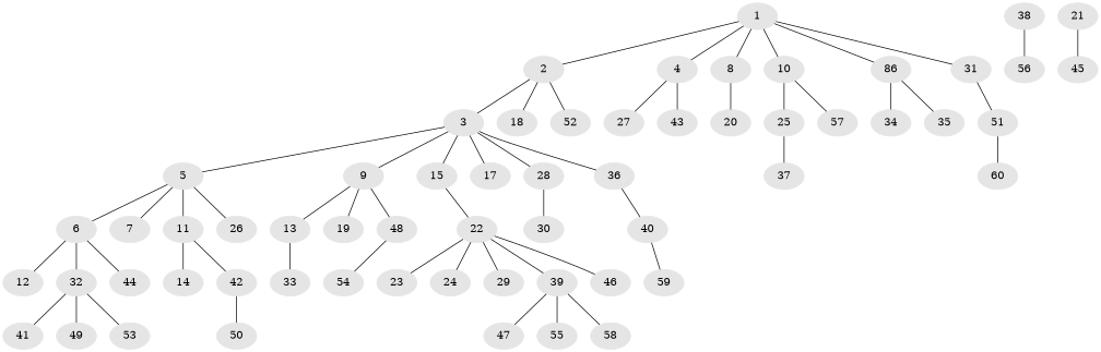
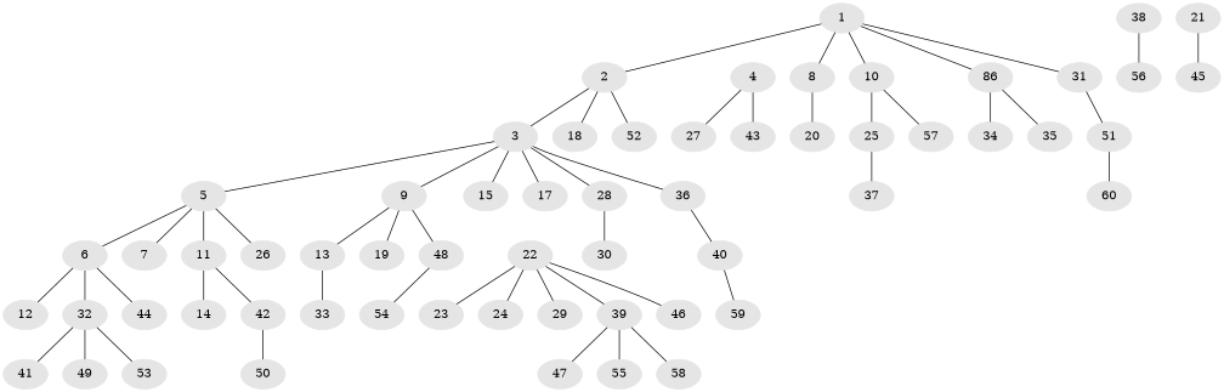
  graph {
    node [color=gray90 style=filled]
    1
    2
    4
    8
    10
    n6 [label=86]
    31
    3
    18
    52
    27
    43
    20
    25
    57
    34
    35
    51
    5
    9
    15
    17
    28
    36
    6
    7
    11
    26
    13
    19
    48
    22
    30
    40
    38
    56
    12
    32
    44
    14
    42
    41
    49
    53
    21
    45
    33
    54
    37
    50
    23
    24
    29
    39
    46
    47
    55
    58
    60
    59
    1 -- 2
-   1 -- 4
    1 -- 8
    1 -- 10
    1 -- n6
    1 -- 31
    2 -- 3
    2 -- 18
    2 -- 52
    4 -- 27
    4 -- 43
    8 -- 20
    10 -- 25
    10 -- 57
    n6 -- 34
    n6 -- 35
    31 -- 51
    3 -- 5
    3 -- 9
    3 -- 15
    3 -- 17
    3 -- 28
    3 -- 36
    25 -- 37
    51 -- 60
    5 -- 6
    5 -- 7
    5 -- 11
    5 -- 26
    9 -- 13
    9 -- 19
    9 -- 48
-   15 -- 22
    28 -- 30
    36 -- 40
    6 -- 12
    6 -- 32
    6 -- 44
    11 -- 14
    11 -- 42
    13 -- 33
    48 -- 54
    22 -- 23
    22 -- 24
    22 -- 29
    22 -- 39
    22 -- 46
    40 -- 59
    38 -- 56
    32 -- 41
    32 -- 49
    32 -- 53
    42 -- 50
    21 -- 45
    39 -- 47
    39 -- 55
    39 -- 58
  }
